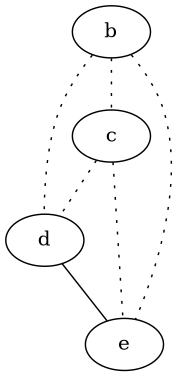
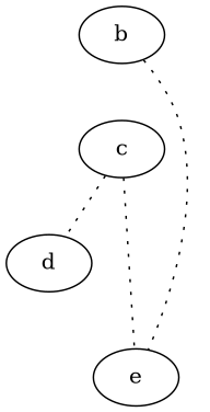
  graph {
    edge [style=dotted]
    c
    d
    e
    b
    c -- d
    c -- e
-   d -- e [style=""]
-   b -- c
-   b -- d
    b -- e
  }
